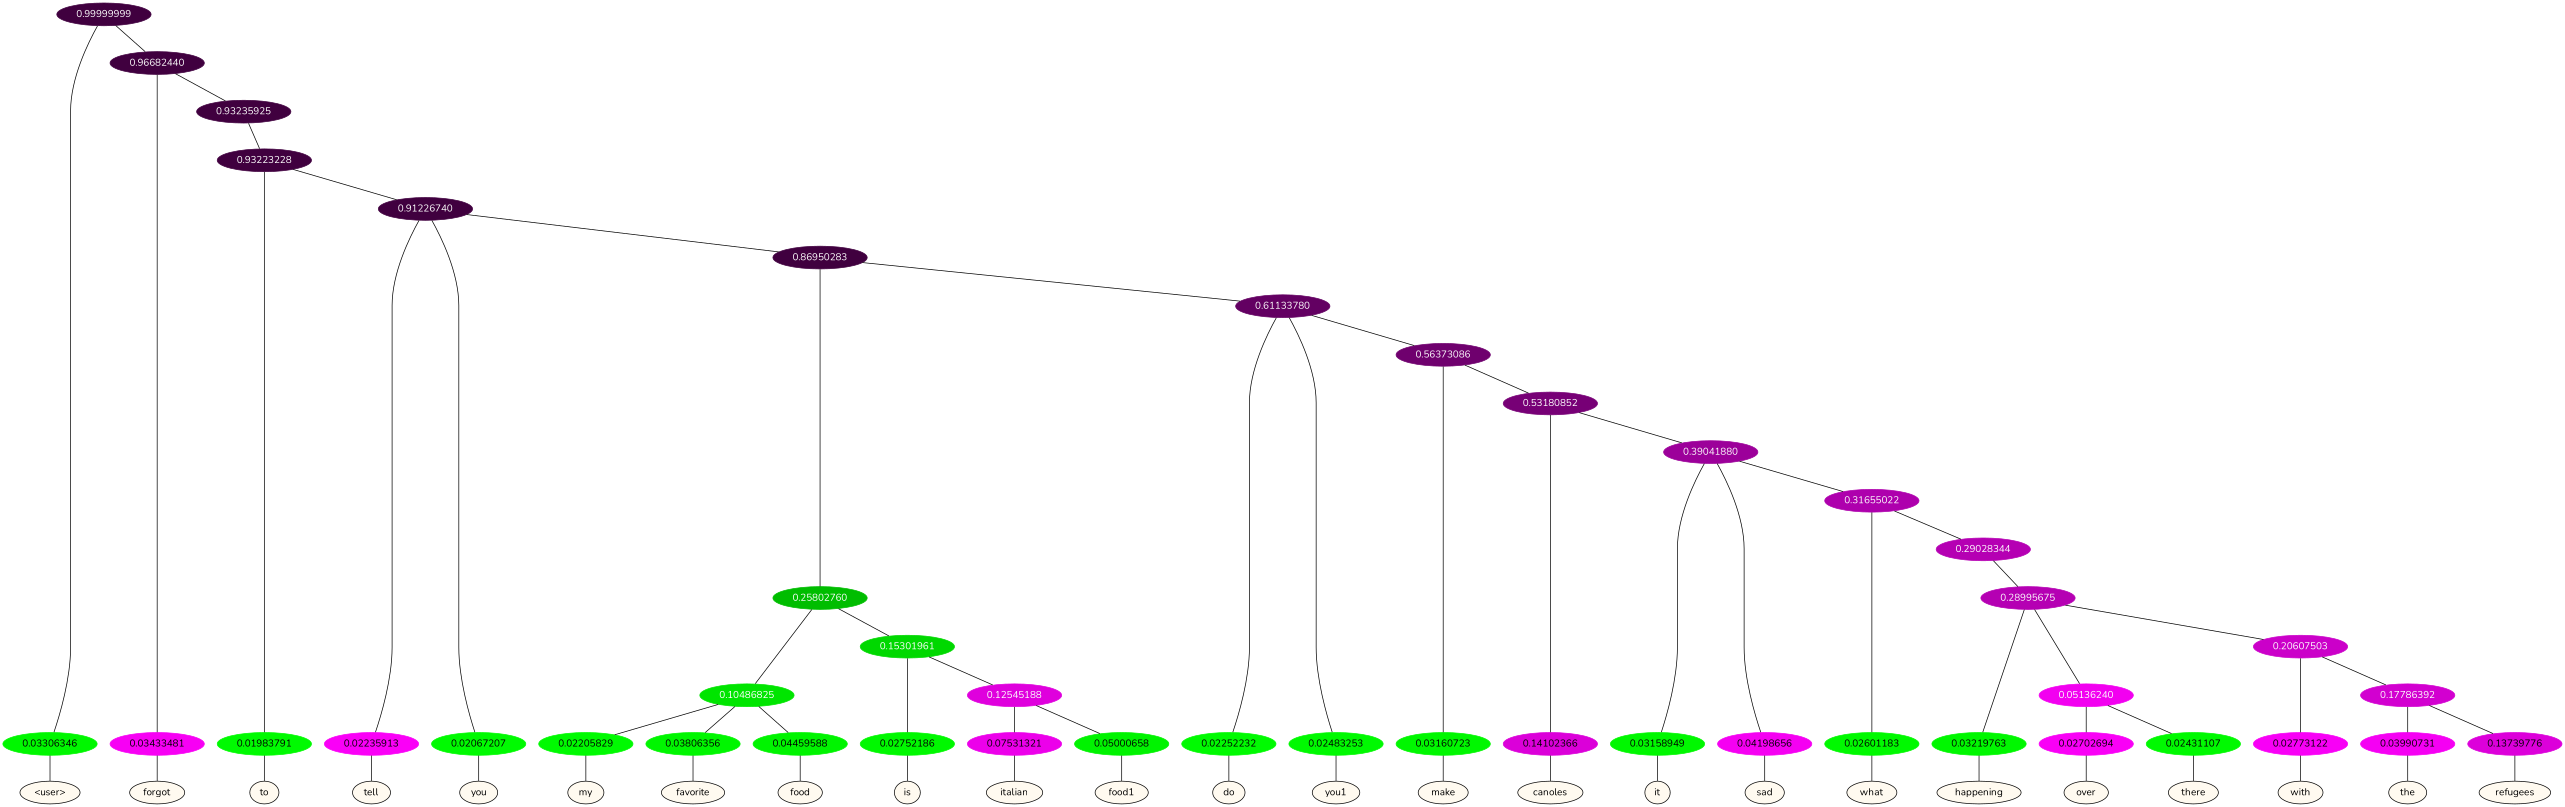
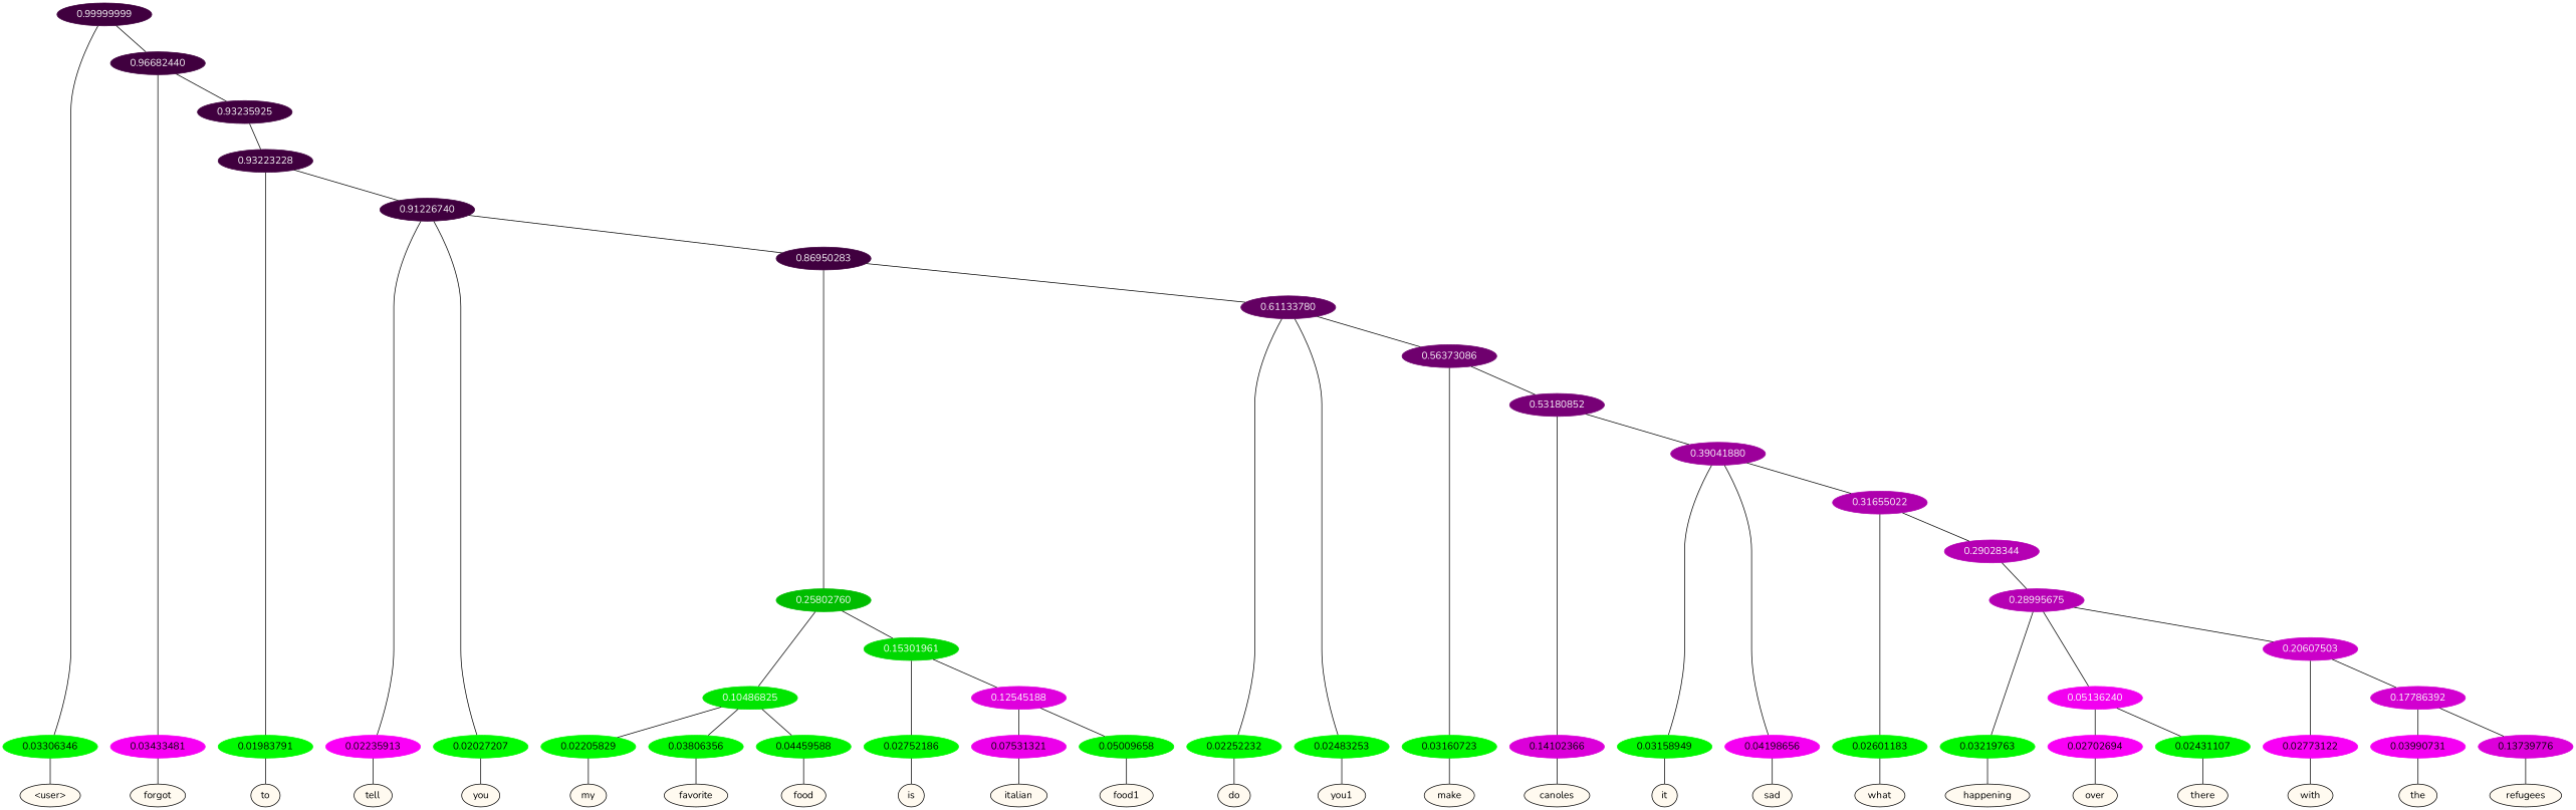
  graph {
    fontname=Nunito
    node [color=black fontname=Nunito format=png nodesep=0.001 ordering=out overlap_scaling=0.01 ranksep=0.001 style=filled]
    edge [fontname=Nunito]
    n1 [fillcolor=floralwhite height=0.15 label="\<user\>" style="filled,solid" width=0.15]
    n2 [fillcolor=floralwhite height=0.15 label=forgot style="filled,solid" width=0.15]
    n3 [fillcolor=floralwhite height=0.15 label=to style="filled,solid" width=0.15]
    n4 [fillcolor=floralwhite height=0.15 label=tell style="filled,solid" width=0.15]
    n5 [fillcolor=floralwhite height=0.15 label=you style="filled,solid" width=0.15]
    n6 [fillcolor=floralwhite height=0.15 label=my style="filled,solid" width=0.15]
    n7 [fillcolor=floralwhite height=0.15 label=favorite style="filled,solid" width=0.15]
    n8 [fillcolor=floralwhite height=0.15 label=food style="filled,solid" width=0.15]
    n9 [fillcolor=floralwhite height=0.15 label=is style="filled,solid" width=0.15]
    n10 [fillcolor=floralwhite height=0.15 label=italian style="filled,solid" width=0.15]
    n11 [fillcolor=floralwhite height=0.15 label=food1 style="filled,solid" width=0.15]
    n12 [fillcolor=floralwhite height=0.15 label=do style="filled,solid" width=0.15]
    n13 [fillcolor=floralwhite height=0.15 label=you1 style="filled,solid" width=0.15]
    n14 [fillcolor=floralwhite height=0.15 label=make style="filled,solid" width=0.15]
    n15 [fillcolor=floralwhite height=0.15 label=canoles style="filled,solid" width=0.15]
    n16 [fillcolor=floralwhite height=0.15 label=it style="filled,solid" width=0.15]
    n17 [fillcolor=floralwhite height=0.15 label=sad style="filled,solid" width=0.15]
    n18 [fillcolor=floralwhite height=0.15 label=what style="filled,solid" width=0.15]
    n19 [fillcolor=floralwhite height=0.15 label=happening style="filled,solid" width=0.15]
    n20 [fillcolor=floralwhite height=0.15 label=over style="filled,solid" width=0.15]
    n21 [fillcolor=floralwhite height=0.15 label=there style="filled,solid" width=0.15]
    n22 [fillcolor=floralwhite height=0.15 label=with style="filled,solid" width=0.15]
    n23 [fillcolor=floralwhite height=0.15 label=the style="filled,solid" width=0.15]
    n24 [fillcolor=floralwhite height=0.15 label=refugees style="filled,solid" width=0.15]
    n25 [color="0.334 1.000 0.967" fontcolor=black height=0.15 label=0.03306346 width=0.15]
    n26 [color="0.835 1.000 0.966" fontcolor=black height=0.15 label=0.03433481 width=0.15]
    n27 [color="0.334 1.000 0.980" fontcolor=black height=0.15 label=0.01983791 width=0.15]
    n28 [color="0.835 1.000 0.978" fontcolor=black height=0.15 label=0.02235913 width=0.15]
-   n29 [color="0.334 1.000 0.980" fontcolor=black height=0.15 label=0.02067207 width=0.15]
+   n29 [color="0.334 1.000 0.980" fontcolor=black height=0.15 label=0.02027207 width=0.15]
    n30 [color="0.334 1.000 0.978" fontcolor=black height=0.15 label=0.02205829 width=0.15]
    n31 [color="0.334 1.000 0.962" fontcolor=black height=0.15 label=0.03806356 width=0.15]
    n32 [color="0.334 1.000 0.955" fontcolor=black height=0.15 label=0.04459588 width=0.15]
    n33 [color="0.334 1.000 0.972" fontcolor=black height=0.15 label=0.02752186 width=0.15]
    n34 [color="0.835 1.000 0.925" fontcolor=black height=0.15 label=0.07531321 width=0.15]
-   n35 [color="0.334 1.000 0.950" fontcolor=black height=0.15 label=0.05000658 width=0.15]
+   n35 [color="0.334 1.000 0.950" fontcolor=black height=0.15 label=0.05009658 width=0.15]
    n36 [color="0.334 1.000 0.977" fontcolor=black height=0.15 label=0.02252232 width=0.15]
    n37 [color="0.334 1.000 0.975" fontcolor=black height=0.15 label=0.02483253 width=0.15]
    n38 [color="0.334 1.000 0.968" fontcolor=black height=0.15 label=0.03160723 width=0.15]
    n39 [color="0.835 1.000 0.859" fontcolor=black height=0.15 label=0.14102366 width=0.15]
    n40 [color="0.334 1.000 0.968" fontcolor=black height=0.15 label=0.03158949 width=0.15]
    n41 [color="0.835 1.000 0.958" fontcolor=black height=0.15 label=0.04198656 width=0.15]
    n42 [color="0.334 1.000 0.974" fontcolor=black height=0.15 label=0.02601183 width=0.15]
    n43 [color="0.334 1.000 0.968" fontcolor=black height=0.15 label=0.03219763 width=0.15]
    n44 [color="0.835 1.000 0.973" fontcolor=black height=0.15 label=0.02702694 width=0.15]
    n45 [color="0.334 1.000 0.976" fontcolor=black height=0.15 label=0.02431107 width=0.15]
    n46 [color="0.835 1.000 0.972" fontcolor=black height=0.15 label=0.02773122 width=0.15]
    n47 [color="0.835 1.000 0.960" fontcolor=black height=0.15 label=0.03990731 width=0.15]
    n48 [color="0.835 1.000 0.863" fontcolor=black height=0.15 label=0.13739776 width=0.15]
    n49 [color="0.835 1.000 0.250" fontcolor=grey99 height=0.15 label=0.99999999 width=0.15]
    n50 [color="0.835 1.000 0.250" fontcolor=grey99 height=0.15 label=0.96682440 width=0.15]
    n51 [color="0.835 1.000 0.250" fontcolor=grey99 height=0.15 label=0.93235925 width=0.15]
    n52 [color="0.835 1.000 0.250" fontcolor=grey99 height=0.15 label=0.93223228 width=0.15]
    n53 [color="0.835 1.000 0.250" fontcolor=grey99 height=0.15 label=0.91226740 width=0.15]
    n54 [color="0.835 1.000 0.250" fontcolor=grey99 height=0.15 label=0.86950283 width=0.15]
    n55 [color="0.334 1.000 0.742" fontcolor=grey99 height=0.15 label=0.25802760 width=0.15]
    n56 [color="0.835 1.000 0.389" fontcolor=grey99 height=0.15 label=0.61133780 width=0.15]
    n57 [color="0.334 1.000 0.895" fontcolor=grey99 height=0.15 label=0.10486825 width=0.15]
    n58 [color="0.334 1.000 0.847" fontcolor=grey99 height=0.15 label=0.15301961 width=0.15]
    n59 [color="0.835 1.000 0.436" fontcolor=grey99 height=0.15 label=0.56373086 width=0.15]
    n60 [color="0.835 1.000 0.875" fontcolor=grey99 height=0.15 label=0.12545188 width=0.15]
    n61 [color="0.835 1.000 0.468" fontcolor=grey99 height=0.15 label=0.53180852 width=0.15]
    n62 [color="0.835 1.000 0.610" fontcolor=grey99 height=0.15 label=0.39041880 width=0.15]
    n63 [color="0.835 1.000 0.683" fontcolor=grey99 height=0.15 label=0.31655022 width=0.15]
    n64 [color="0.835 1.000 0.710" fontcolor=grey99 height=0.15 label=0.29028344 width=0.15]
    n65 [color="0.835 1.000 0.710" fontcolor=grey99 height=0.15 label=0.28995675 width=0.15]
    n66 [color="0.835 1.000 0.949" fontcolor=grey99 height=0.15 label=0.05136240 width=0.15]
    n67 [color="0.835 1.000 0.794" fontcolor=grey99 height=0.15 label=0.20607503 width=0.15]
    n68 [color="0.835 1.000 0.822" fontcolor=grey99 height=0.15 label=0.17786392 width=0.15]
    subgraph sub_1 {
      rank=same
      n1
      n2
      n3
      n4
      n5
      n6
      n7
      n8
      n9
      n10
      n11
      n12
      n13
      n14
      n15
      n16
      n17
      n18
      n19
      n20
      n21
      n22
      n23
      n24
    }
    subgraph sub_2 {
      rank=same
      n25
      n26
      n27
      n28
      n29
      n30
      n31
      n32
      n33
      n34
      n35
      n36
      n37
      n38
      n39
      n40
      n41
      n42
      n43
      n44
      n45
      n46
      n47
      n48
    }
    n25 -- n1
    n26 -- n2
    n27 -- n3
    n28 -- n4
    n29 -- n5
    n30 -- n6
    n31 -- n7
    n32 -- n8
    n33 -- n9
    n34 -- n10
    n35 -- n11
    n36 -- n12
    n37 -- n13
    n38 -- n14
    n39 -- n15
    n40 -- n16
    n41 -- n17
    n42 -- n18
    n43 -- n19
    n44 -- n20
    n45 -- n21
    n46 -- n22
    n47 -- n23
    n48 -- n24
    n49 -- n25
    n49 -- n50
    n50 -- n26
    n50 -- n51
    n51 -- n52
    n52 -- n27
    n52 -- n53
    n53 -- n28
    n53 -- n29
    n53 -- n54
    n54 -- n55
    n54 -- n56
    n55 -- n57
    n55 -- n58
    n56 -- n36
    n56 -- n37
    n56 -- n59
    n57 -- n30
    n57 -- n31
    n57 -- n32
    n58 -- n33
    n58 -- n60
    n59 -- n38
    n59 -- n61
    n60 -- n34
    n60 -- n35
    n61 -- n39
    n61 -- n62
    n62 -- n40
    n62 -- n41
    n62 -- n63
    n63 -- n42
    n63 -- n64
    n64 -- n65
    n65 -- n43
    n65 -- n66
    n65 -- n67
    n66 -- n44
    n66 -- n45
    n67 -- n46
    n67 -- n68
    n68 -- n47
    n68 -- n48
  }
